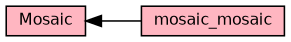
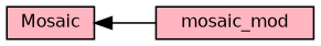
  digraph {
    rankdir=LR
    node [color=black fillcolor=lightpink fontname=Helvetica fontsize=10 shape=box style=filled]
    n1 [height=0.2 label=Mosaic width=0.4]
-   n2 [fontcolor=black height=0.2 label=mosaic_mosaic width=0.4]
+   n2 [fontcolor=black height=0.2 label=mosaic_mod width=0.4]
    n1 -> n2 [dir=back fontname=Helvetica fontsize=10 labelfontname=Helvetica labelfontsize=10 shape=plaintext style=solid]
  }
